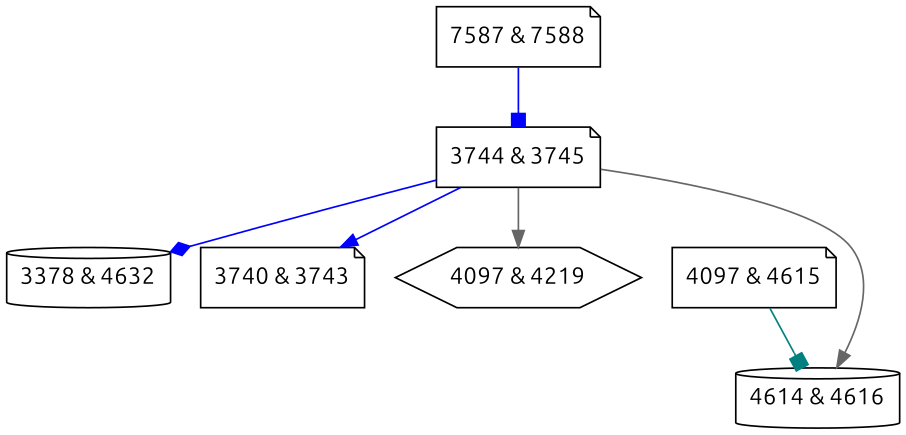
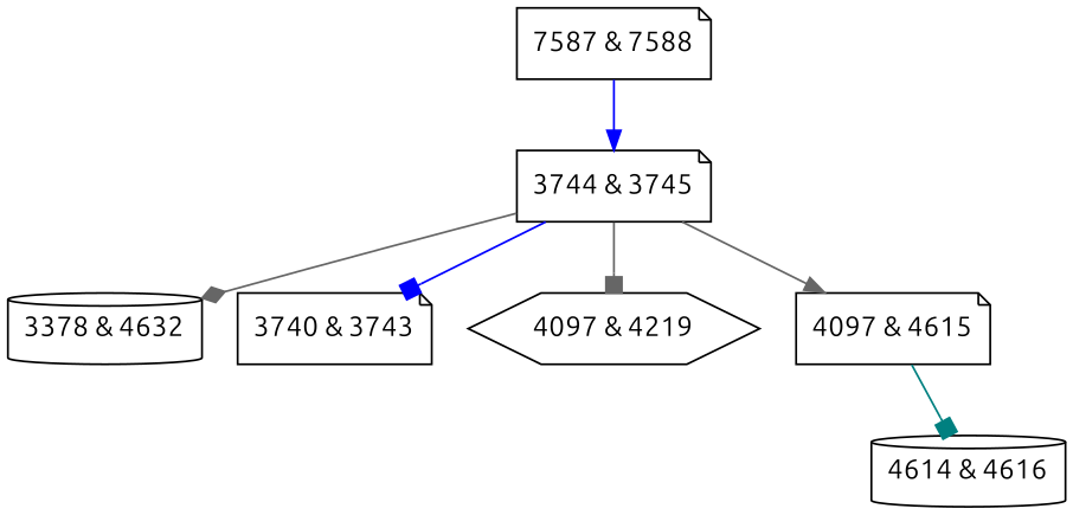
  digraph {
    fontname=Ubuntu
    node [fontname=Ubuntu shape=note]
    edge [arrowhead=normal color=blue fontname=Ubuntu]
    n1 [label="3378 & 4632" shape=cylinder]
    n2 [label="3740 & 3743"]
    n3 [label="3744 & 3745"]
    n4 [label="4097 & 4219" shape=hexagon]
    n5 [label="4097 & 4615"]
    n6 [label="4614 & 4616" shape=cylinder]
    n7 [label="7587 & 7588"]
-   n3 -> n1 [arrowhead=diamond]
-   n3 -> n2
-   n3 -> n4 [color=gray40]
-   n3 -> n6 [color=gray40]
+   n3 -> n1 [arrowhead=diamond color=gray40]
+   n3 -> n2 [arrowhead=box]
+   n3 -> n4 [arrowhead=box color=gray40]
+   n3 -> n5 [color=gray40]
    n5 -> n6 [arrowhead=box color=teal]
-   n7 -> n3 [arrowhead=box]
+   n7 -> n3
  }
